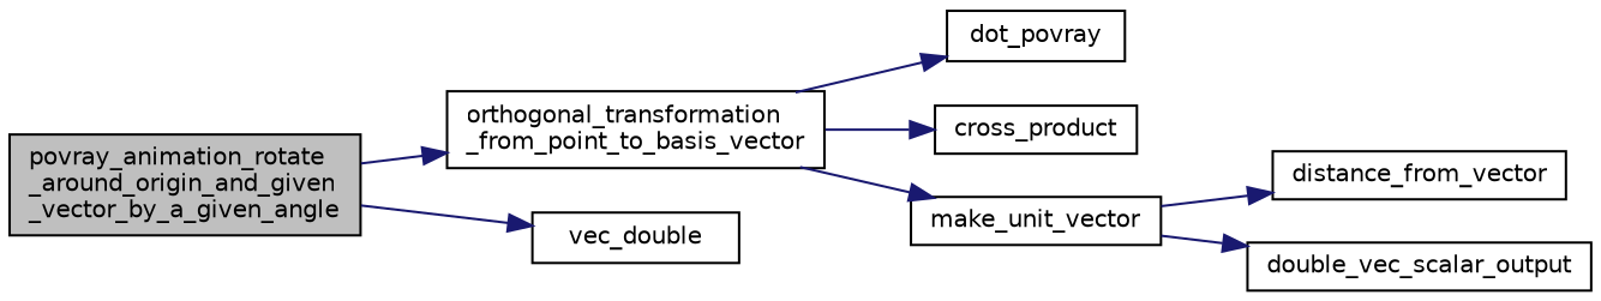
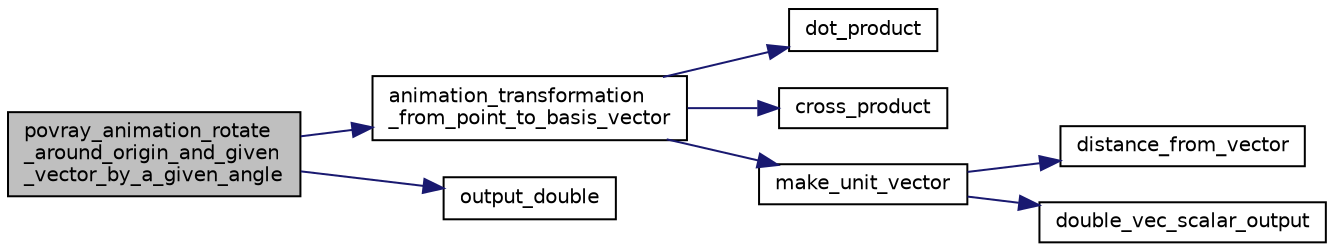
  digraph {
    rankdir=LR
    node [color=black fillcolor=white fontname=Helvetica fontsize=10 shape=record style=filled]
    edge [color=midnightblue fontname=Helvetica fontsize=10 labelfontname=Helvetica labelfontsize=10 style=solid]
    n1 [fillcolor=grey75 fontcolor=black height=0.2 label="povray_animation_rotate\l_around_origin_and_given\l_vector_by_a_given_angle" width=0.4]
-   n2 [height=0.2 label="orthogonal_transformation\l_from_point_to_basis_vector" width=0.4]
-   n3 [height=0.2 label=vec_double width=0.4]
-   n4 [height=0.2 label=dot_povray width=0.4]
+   n2 [height=0.2 label="animation_transformation\l_from_point_to_basis_vector" width=0.4]
+   n3 [height=0.2 label=output_double width=0.4]
+   n4 [height=0.2 label=dot_product width=0.4]
    n5 [height=0.2 label=cross_product width=0.4]
    n6 [height=0.2 label=make_unit_vector width=0.4]
    n7 [height=0.2 label=distance_from_vector width=0.4]
    n8 [height=0.2 label=double_vec_scalar_output width=0.4]
    n1 -> n2
    n1 -> n3
    n2 -> n4
    n2 -> n5
    n2 -> n6
    n6 -> n7
    n6 -> n8
  }
